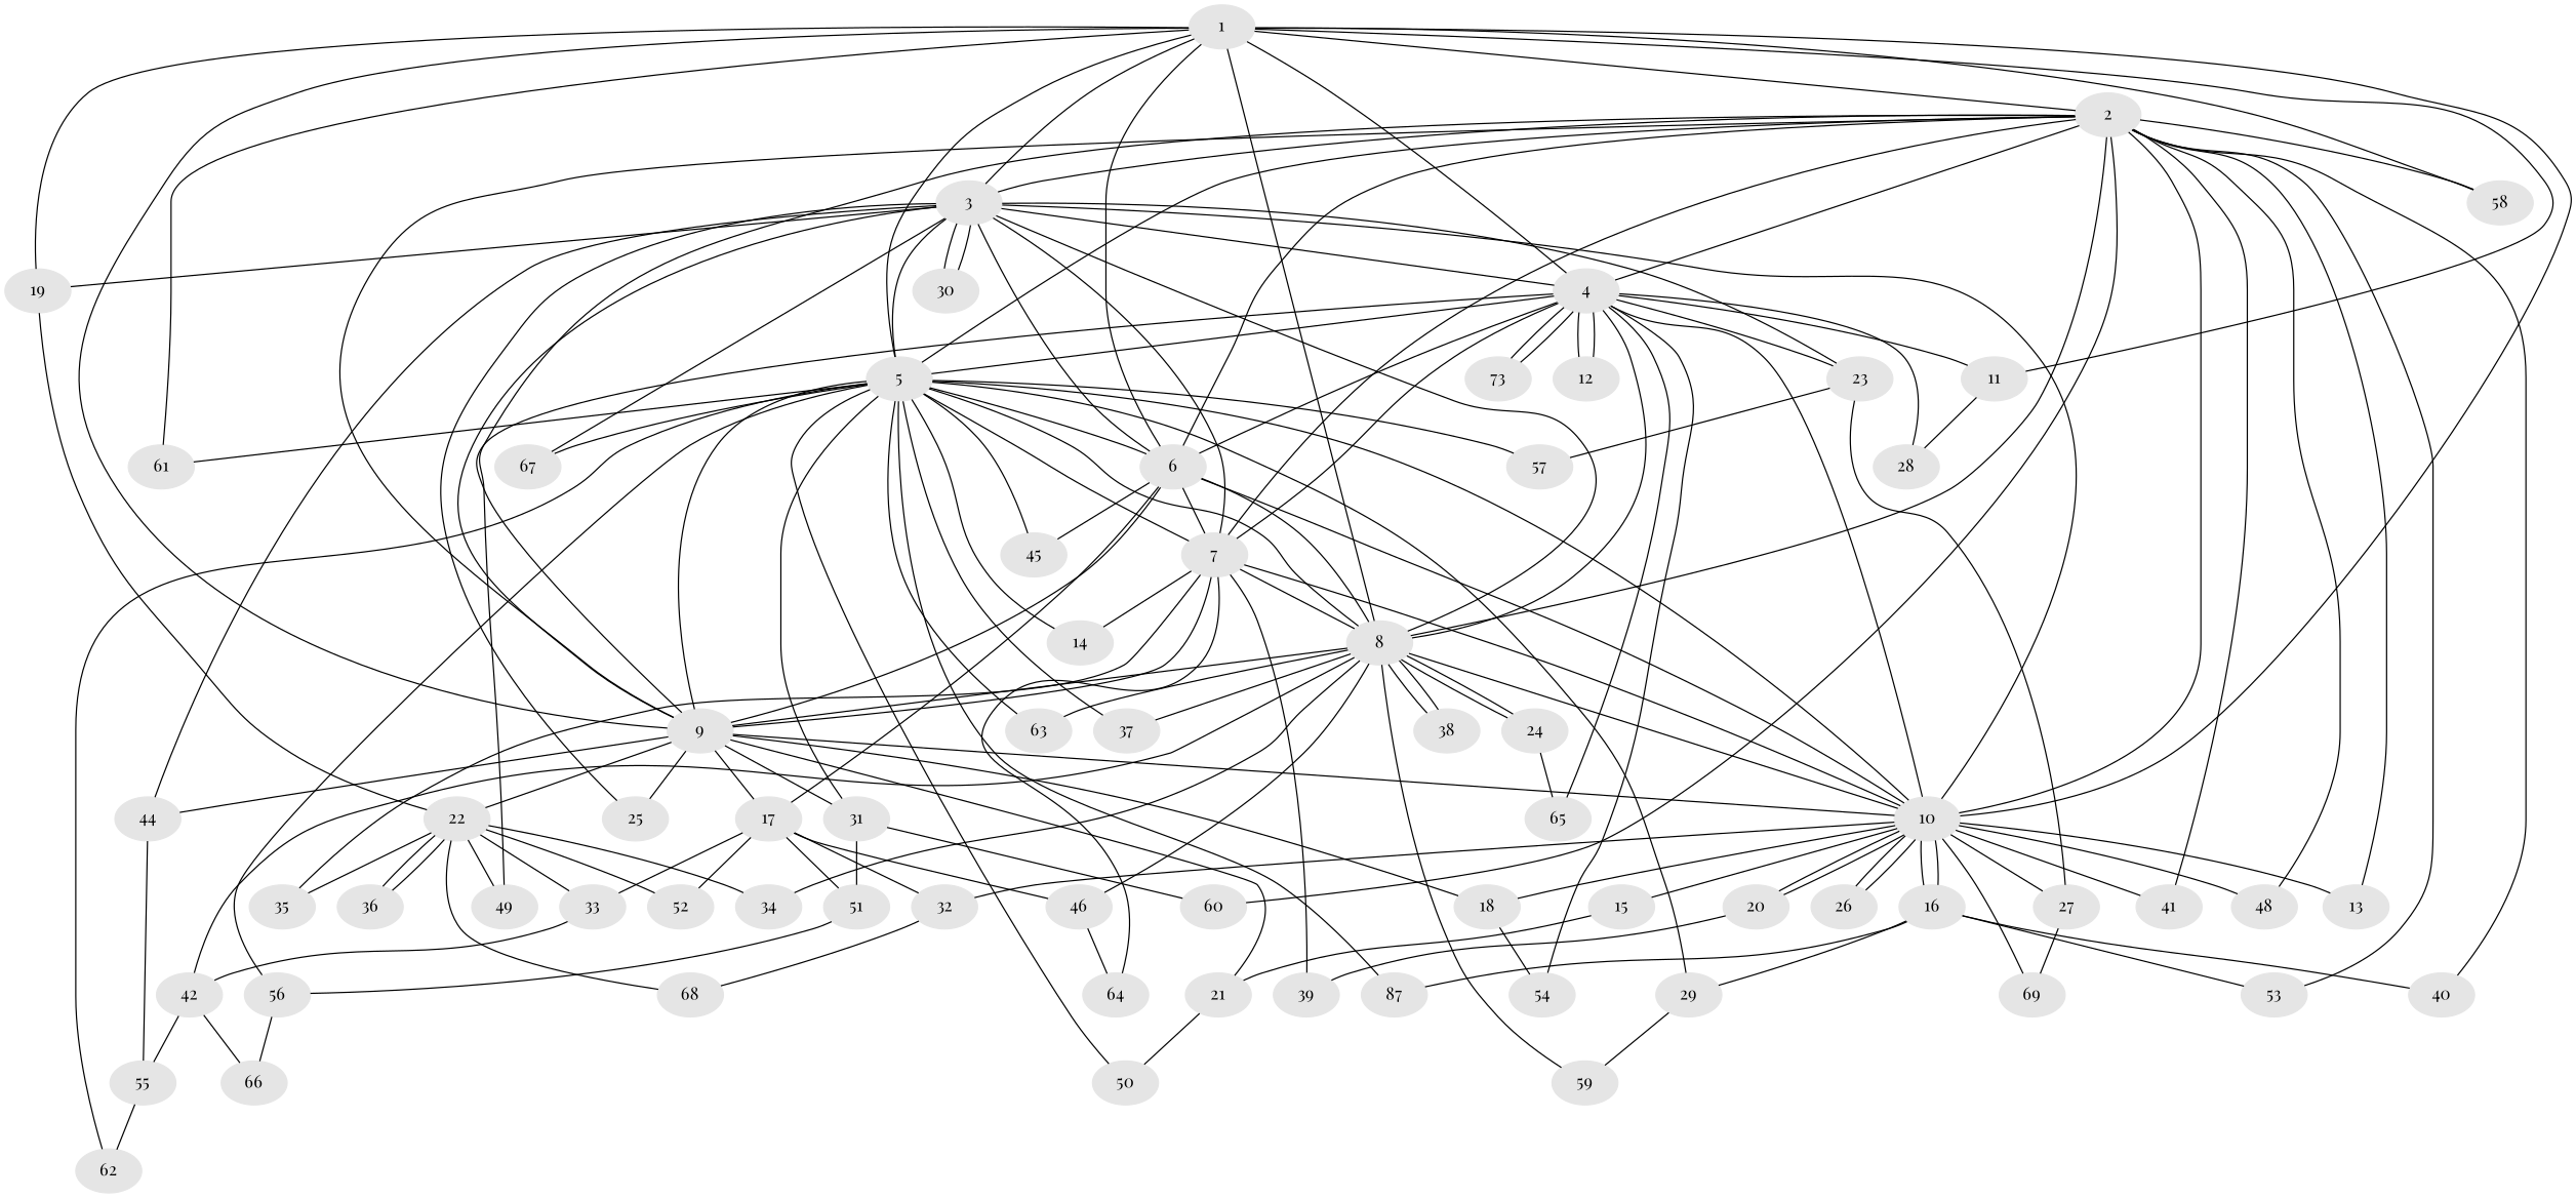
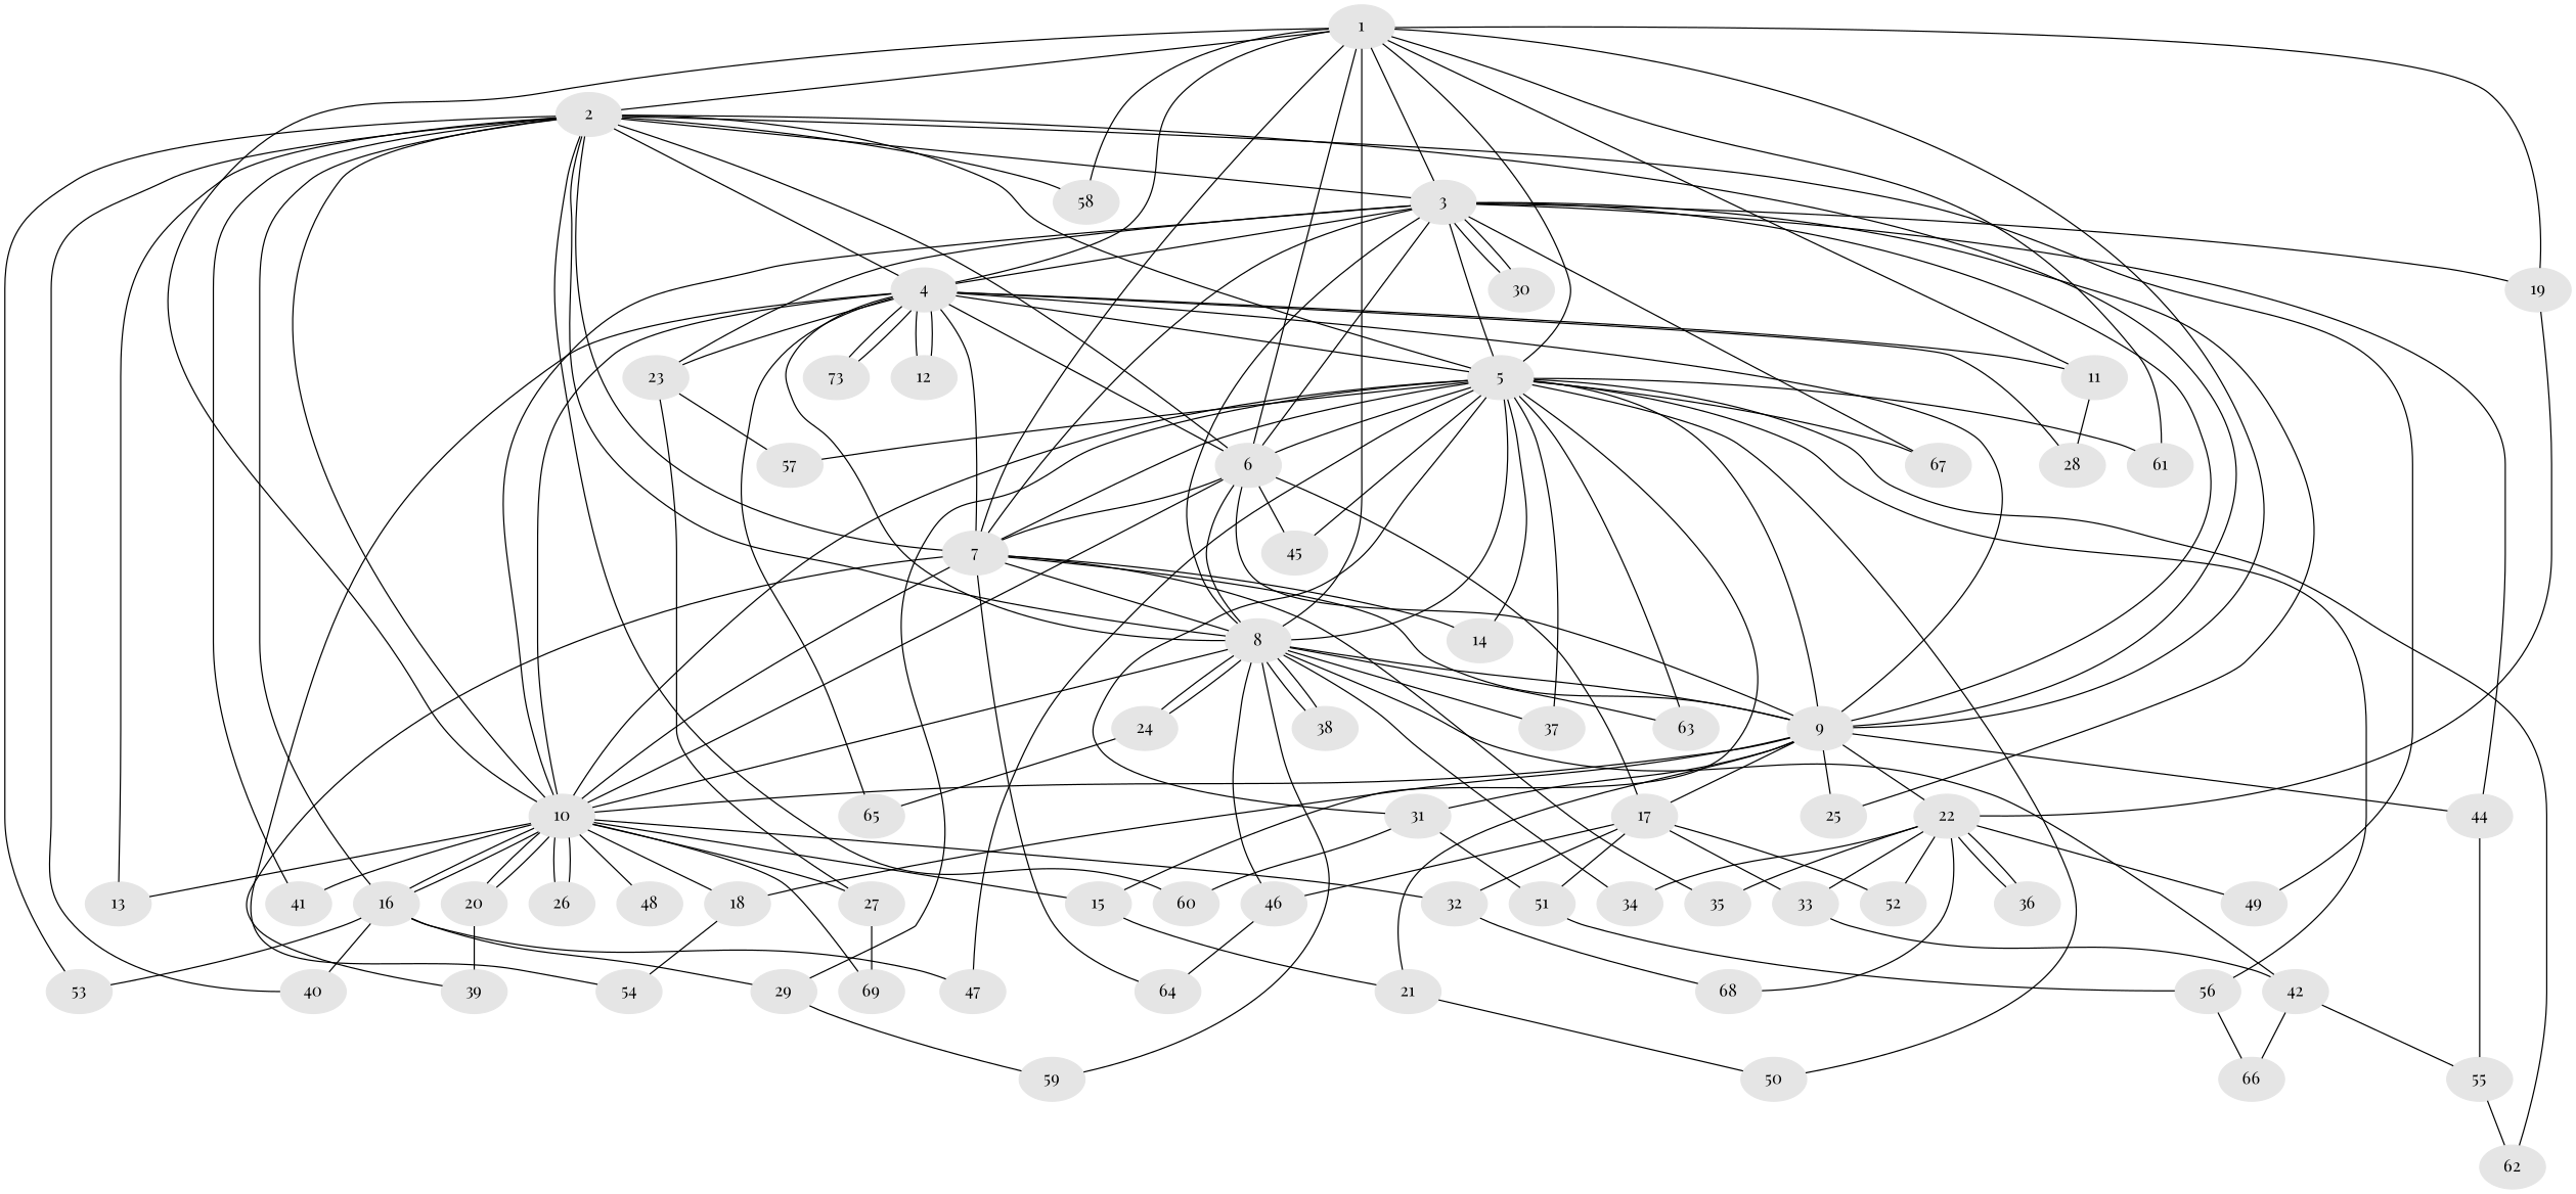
  graph {
    fontname="Playfair Display"
    node [color=gray90 fontname="Playfair Display" style=filled]
    edge [fontname="Playfair Display"]
    1
    2
    3
    4
    5
    6
    7
    8
    9
    10
    11
    19
    58
    61
    13
    40
    41
    48
    49
    53
    60
    23
    25
    30
    44
    67
    12
    28
    n29 [label=73]
    54
    65
    14
    15
    29
    31
    37
    45
-   47 [label=87]
+   47
    50
    56
    57
    62
    63
    17
    35
    39
    64
    24
    34
    38
    42
    46
    59
    18
    21
    22
    16
    20
    26
    27
    32
    69
    55
    51
    66
    33
    52
    36
    68
    1 -- 2
    1 -- 3
    1 -- 4
    1 -- 5
    1 -- 6
+   1 -- 7
    1 -- 8
    1 -- 9
    1 -- 10
    1 -- 11
    1 -- 19
    1 -- 58
    1 -- 61
    2 -- 3
    2 -- 4
    2 -- 5
    2 -- 6
    2 -- 7
    2 -- 8
    2 -- 9
    2 -- 10
    2 -- 58
    2 -- 13
    2 -- 40
    2 -- 41
-   2 -- 48
+   2 -- 16
    2 -- 49
    2 -- 53
    2 -- 60
    3 -- 4
    3 -- 5
    3 -- 6
    3 -- 7
    3 -- 8
    3 -- 9
    3 -- 10
    3 -- 19
    3 -- 23
    3 -- 25
    3 -- 30
    3 -- 30
    3 -- 44
    3 -- 67
    4 -- 5
    4 -- 6
    4 -- 7
    4 -- 8
    4 -- 9
    4 -- 10
    4 -- 11
    4 -- 23
    4 -- 12
    4 -- 12
    4 -- 28
    4 -- n29
    4 -- n29
    4 -- 54
    4 -- 65
    5 -- 6
    5 -- 7
    5 -- 8
    5 -- 9
    5 -- 10
    5 -- 61
    5 -- 67
    5 -- 14
+   5 -- 15
    5 -- 29
    5 -- 31
    5 -- 37
    5 -- 45
    5 -- 47
    5 -- 50
    5 -- 56
    5 -- 57
    5 -- 62
    5 -- 63
    6 -- 7
    6 -- 8
    6 -- 9
    6 -- 10
    6 -- 45
    6 -- 17
    7 -- 8
    7 -- 9
    7 -- 10
    7 -- 14
    7 -- 35
    7 -- 39
    7 -- 64
    8 -- 9
    8 -- 10
    8 -- 37
    8 -- 63
    8 -- 24
    8 -- 24
    8 -- 34
    8 -- 38
    8 -- 38
    8 -- 42
    8 -- 46
    8 -- 59
    9 -- 10
    9 -- 25
    9 -- 44
    9 -- 31
    9 -- 17
    9 -- 18
    9 -- 21
    9 -- 22
    10 -- 13
    10 -- 41
    10 -- 48
    10 -- 15
    10 -- 18
    10 -- 16
    10 -- 16
    10 -- 20
    10 -- 20
    10 -- 26
    10 -- 26
    10 -- 27
    10 -- 32
    10 -- 69
    11 -- 28
    19 -- 22
    23 -- 57
    23 -- 27
    44 -- 55
    15 -- 21
    29 -- 59
    31 -- 60
    31 -- 51
    56 -- 66
    17 -- 46
    17 -- 32
    17 -- 51
    17 -- 33
    17 -- 52
    24 -- 65
    42 -- 55
    42 -- 66
    46 -- 64
    18 -- 54
    21 -- 50
    22 -- 49
    22 -- 35
    22 -- 34
    22 -- 33
    22 -- 52
    22 -- 36
    22 -- 36
    22 -- 68
    16 -- 40
    16 -- 53
    16 -- 29
    16 -- 47
    20 -- 39
    27 -- 69
    32 -- 68
    55 -- 62
    51 -- 56
    33 -- 42
  }
